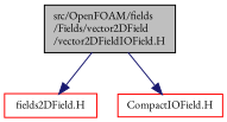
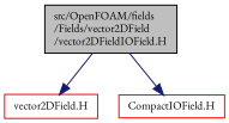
  digraph {
    fontname="EB Garamond"
    node [color=red fontname="EB Garamond" fontsize=10 shape=record]
    edge [color=midnightblue fontname="EB Garamond" fontsize=10 labelfontname=Helvetica labelfontsize=10 style=solid]
    n1 [color=black fillcolor=grey75 fontcolor=black height=0.2 label="src/OpenFOAM/fields\l/Fields/vector2DField\l/vector2DFieldIOField.H" style=filled width=0.4]
-   n2 [height=0.2 label="fields2DField.H" width=0.4]
+   n2 [height=0.2 label="vector2DField.H" width=0.4]
    n3 [height=0.2 label="CompactIOField.H" width=0.4]
    n1 -> n2
    n1 -> n3
  }
